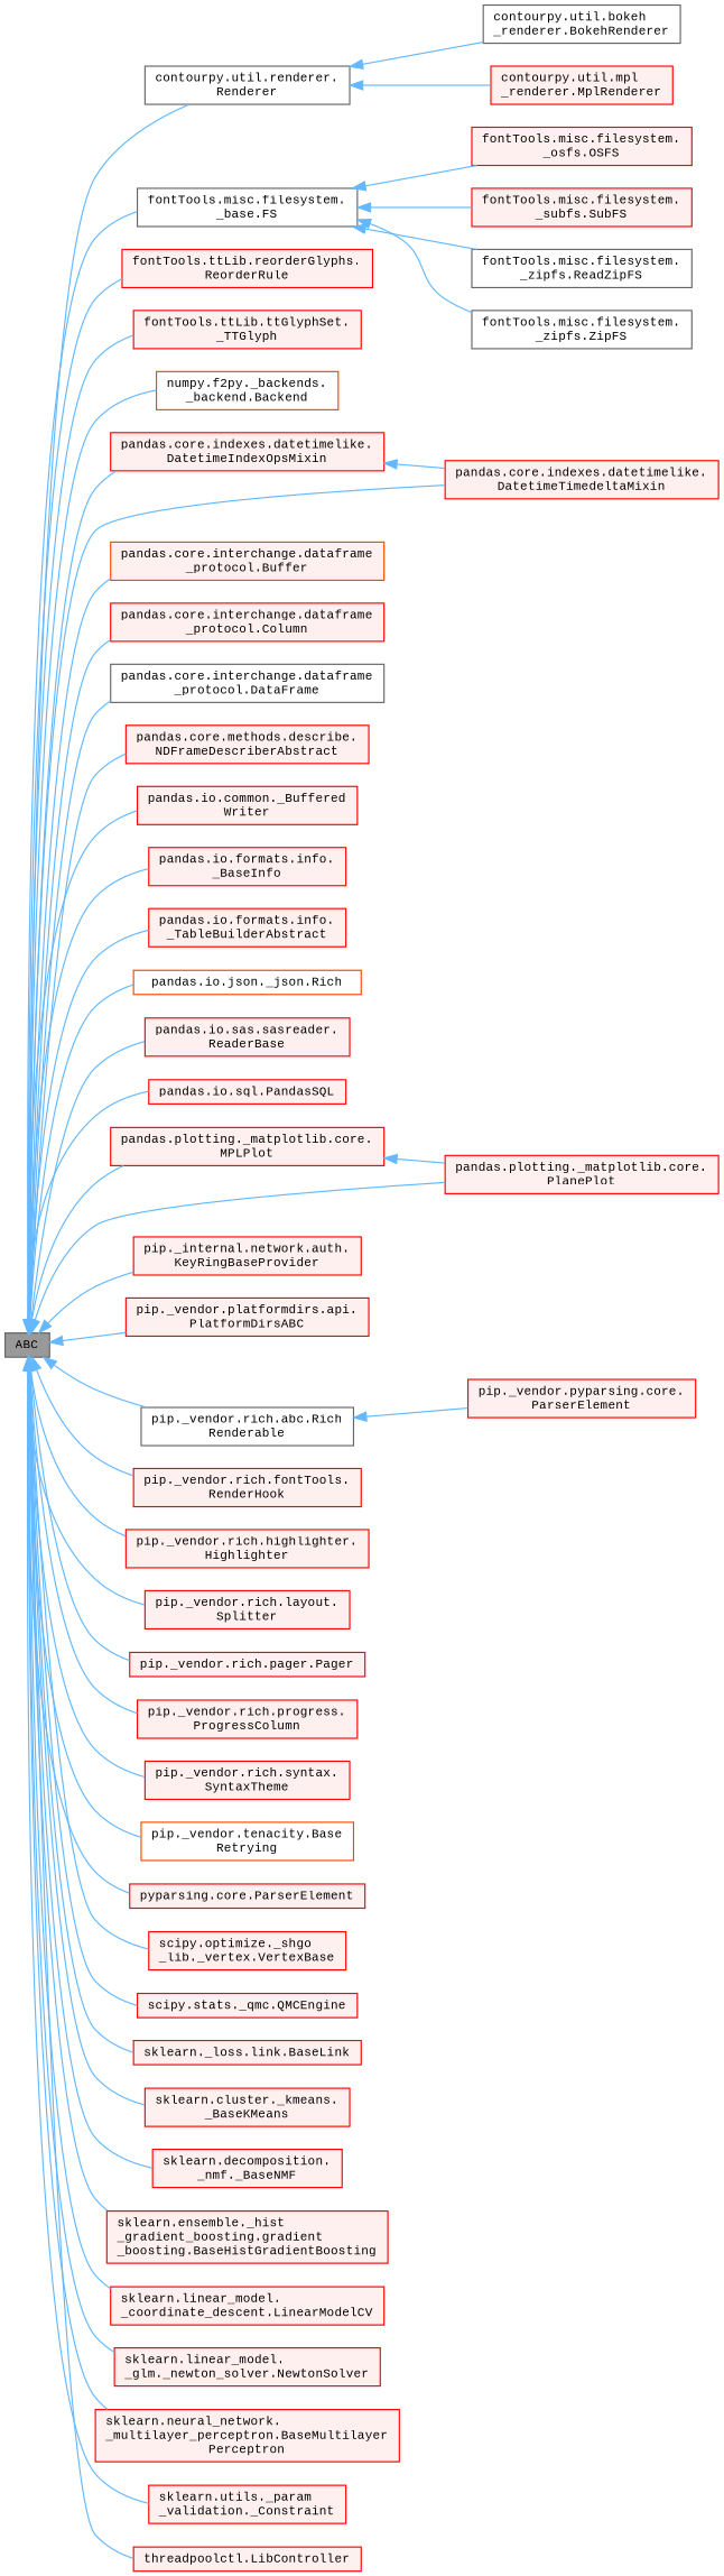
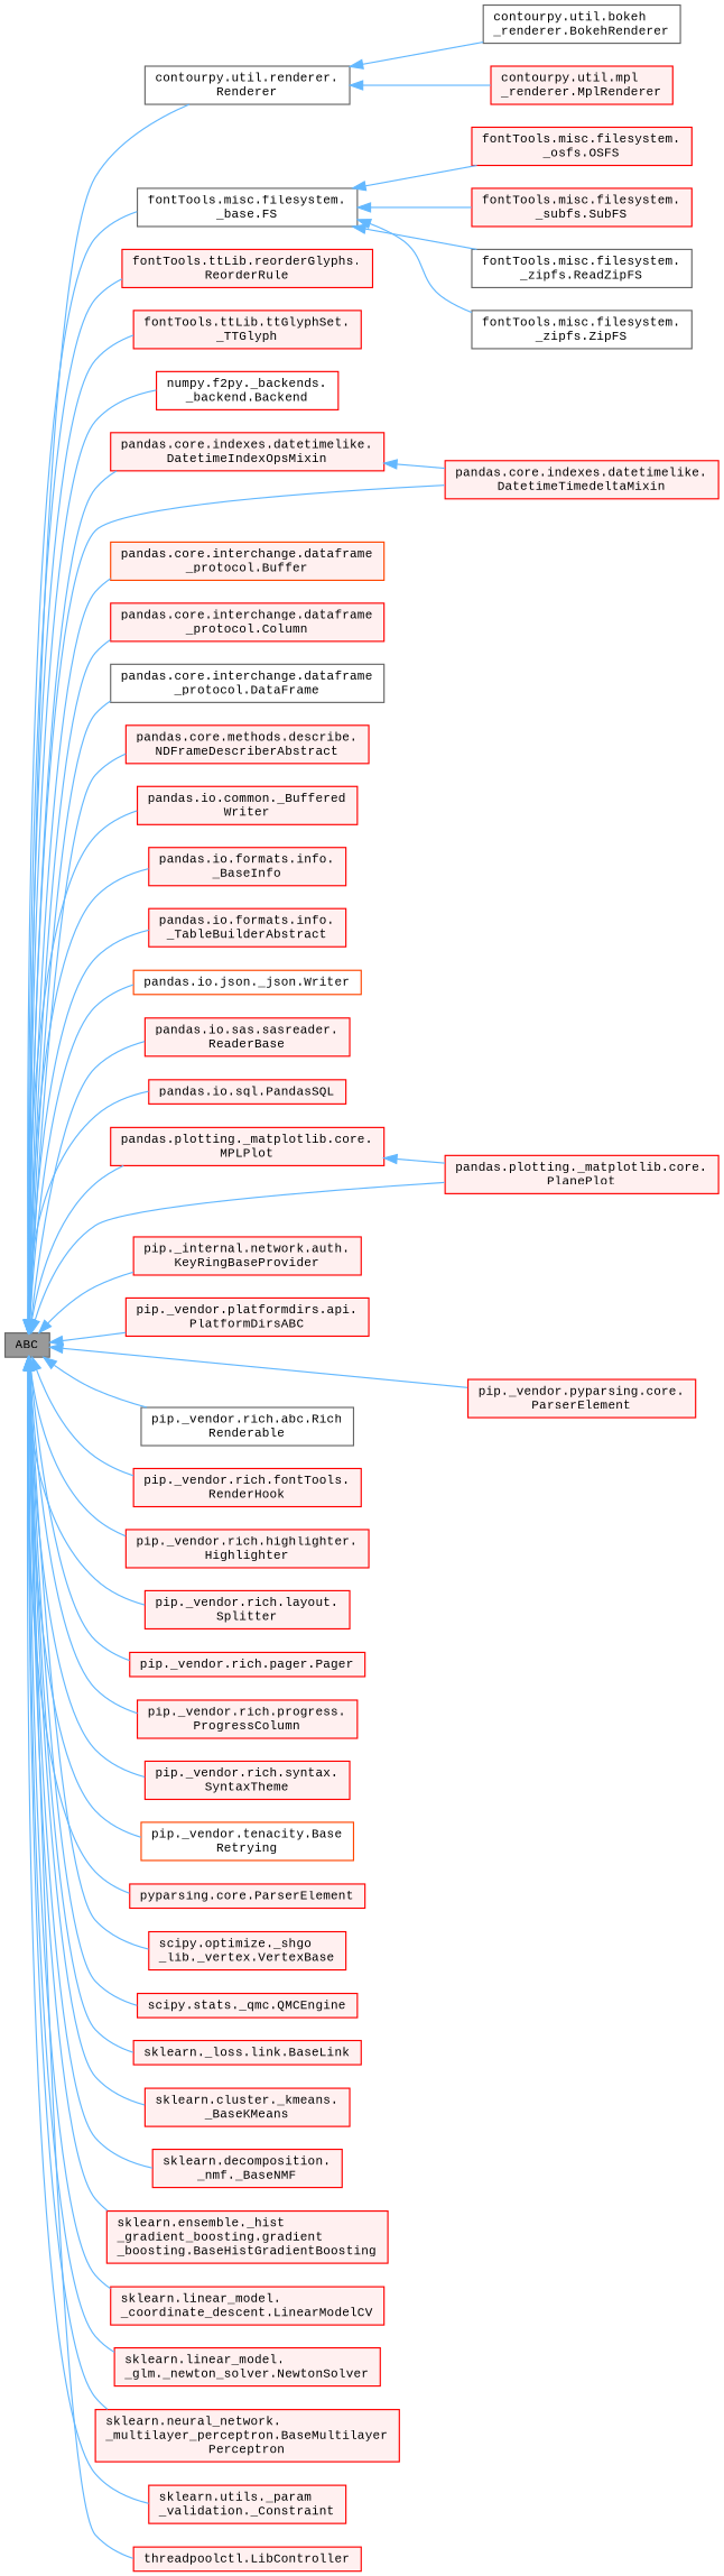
  digraph {
    fontname="Liberation Mono"
    rankdir=LR
    node [color=red fillcolor="#FFF0F0" fontname="Liberation Mono" fontsize=10 shape=box style=filled]
    edge [color=steelblue1 dir=back fontname="Liberation Mono" fontsize=10 labelfontname=Helvetica labelfontsize=10 style=solid]
    n1 [color=gray40 fillcolor=grey60 fontcolor=black height=0.2 label=ABC width=0.4]
    n2 [color=gray40 fillcolor=white height=0.2 label="contourpy.util.renderer.\lRenderer" width=0.4]
    n3 [color=gray40 fillcolor=white height=0.2 label="fontTools.misc.filesystem.\l_base.FS" width=0.4]
    n4 [height=0.2 label="fontTools.ttLib.reorderGlyphs.\lReorderRule" width=0.4]
    n5 [height=0.2 label="fontTools.ttLib.ttGlyphSet.\l_TTGlyph" width=0.4]
-   n6 [color=orangered fillcolor=white height=0.2 label="numpy.f2py._backends.\l_backend.Backend" width=0.4]
+   n6 [fillcolor=white height=0.2 label="numpy.f2py._backends.\l_backend.Backend" width=0.4]
    n7 [height=0.2 label="pandas.core.indexes.datetimelike.\lDatetimeIndexOpsMixin" width=0.4]
    n8 [height=0.2 label="pandas.core.indexes.datetimelike.\lDatetimeTimedeltaMixin" width=0.4]
    n9 [color=orangered height=0.2 label="pandas.core.interchange.dataframe\l_protocol.Buffer" width=0.4]
    n10 [height=0.2 label="pandas.core.interchange.dataframe\l_protocol.Column" width=0.4]
    n11 [color=gray40 fillcolor=white height=0.2 label="pandas.core.interchange.dataframe\l_protocol.DataFrame" width=0.4]
    n12 [height=0.2 label="pandas.core.methods.describe.\lNDFrameDescriberAbstract" width=0.4]
    n13 [height=0.2 label="pandas.io.common._Buffered\lWriter" width=0.4]
    n14 [height=0.2 label="pandas.io.formats.info.\l_BaseInfo" width=0.4]
    n15 [height=0.2 label="pandas.io.formats.info.\l_TableBuilderAbstract" width=0.4]
-   n16 [color=orangered fillcolor=white height=0.2 label="pandas.io.json._json.Rich" width=0.4]
+   n16 [color=orangered fillcolor=white height=0.2 label="pandas.io.json._json.Writer" width=0.4]
    n17 [height=0.2 label="pandas.io.sas.sasreader.\lReaderBase" width=0.4]
    n18 [height=0.2 label="pandas.io.sql.PandasSQL" width=0.4]
    n19 [height=0.2 label="pandas.plotting._matplotlib.core.\lMPLPlot" width=0.4]
    n20 [height=0.2 label="pandas.plotting._matplotlib.core.\lPlanePlot" width=0.4]
    n21 [height=0.2 label="pip._internal.network.auth.\lKeyRingBaseProvider" width=0.4]
    n22 [height=0.2 label="pip._vendor.platformdirs.api.\lPlatformDirsABC" width=0.4]
    n23 [height=0.2 label="pip._vendor.pyparsing.core.\lParserElement" width=0.4]
    n24 [color=gray40 fillcolor=white height=0.2 label="pip._vendor.rich.abc.Rich\lRenderable" width=0.4]
    n25 [height=0.2 label="pip._vendor.rich.fontTools.\lRenderHook" width=0.4]
    n26 [height=0.2 label="pip._vendor.rich.highlighter.\lHighlighter" width=0.4]
    n27 [height=0.2 label="pip._vendor.rich.layout.\lSplitter" width=0.4]
    n28 [height=0.2 label="pip._vendor.rich.pager.Pager" width=0.4]
    n29 [height=0.2 label="pip._vendor.rich.progress.\lProgressColumn" width=0.4]
    n30 [height=0.2 label="pip._vendor.rich.syntax.\lSyntaxTheme" width=0.4]
    n31 [color=orangered fillcolor=white height=0.2 label="pip._vendor.tenacity.Base\lRetrying" width=0.4]
    n32 [height=0.2 label="pyparsing.core.ParserElement" width=0.4]
    n33 [height=0.2 label="scipy.optimize._shgo\l_lib._vertex.VertexBase" width=0.4]
    n34 [height=0.2 label="scipy.stats._qmc.QMCEngine" width=0.4]
    n35 [height=0.2 label="sklearn._loss.link.BaseLink" width=0.4]
    n36 [height=0.2 label="sklearn.cluster._kmeans.\l_BaseKMeans" width=0.4]
    n37 [height=0.2 label="sklearn.decomposition.\l_nmf._BaseNMF" width=0.4]
    n38 [height=0.2 label="sklearn.ensemble._hist\l_gradient_boosting.gradient\l_boosting.BaseHistGradientBoosting" width=0.4]
    n39 [height=0.2 label="sklearn.linear_model.\l_coordinate_descent.LinearModelCV" width=0.4]
    n40 [height=0.2 label="sklearn.linear_model.\l_glm._newton_solver.NewtonSolver" width=0.4]
    n41 [height=0.2 label="sklearn.neural_network.\l_multilayer_perceptron.BaseMultilayer\lPerceptron" width=0.4]
    n42 [height=0.2 label="sklearn.utils._param\l_validation._Constraint" width=0.4]
    n43 [height=0.2 label="threadpoolctl.LibController" width=0.4]
    n44 [color=gray40 fillcolor=white height=0.2 label="contourpy.util.bokeh\l_renderer.BokehRenderer" width=0.4]
    n45 [height=0.2 label="contourpy.util.mpl\l_renderer.MplRenderer" width=0.4]
    n46 [height=0.2 label="fontTools.misc.filesystem.\l_osfs.OSFS" width=0.4]
    n47 [height=0.2 label="fontTools.misc.filesystem.\l_subfs.SubFS" width=0.4]
    n48 [color=gray40 fillcolor=white height=0.2 label="fontTools.misc.filesystem.\l_zipfs.ReadZipFS" width=0.4]
    n49 [color=gray40 fillcolor=white height=0.2 label="fontTools.misc.filesystem.\l_zipfs.ZipFS" width=0.4]
    n1 -> n2
    n1 -> n3
    n1 -> n4
    n1 -> n5
    n1 -> n6
    n1 -> n7
    n1 -> n8
    n1 -> n9
    n1 -> n10
    n1 -> n11
    n1 -> n12
    n1 -> n13
    n1 -> n14
    n1 -> n15
    n1 -> n16
    n1 -> n17
    n1 -> n18
    n1 -> n19
    n1 -> n20
    n1 -> n21
    n1 -> n22
-   n24 -> n23
+   n1 -> n23
    n1 -> n24
    n1 -> n25
    n1 -> n26
    n1 -> n27
    n1 -> n28
    n1 -> n29
    n1 -> n30
    n1 -> n31
    n1 -> n32
    n1 -> n33
    n1 -> n34
    n1 -> n35
    n1 -> n36
    n1 -> n37
    n1 -> n38
    n1 -> n39
    n1 -> n40
    n1 -> n41
    n1 -> n42
    n1 -> n43
    n2 -> n44
    n2 -> n45
    n3 -> n46
    n3 -> n47
    n3 -> n48
    n3 -> n49
    n7 -> n8
    n19 -> n20
  }
